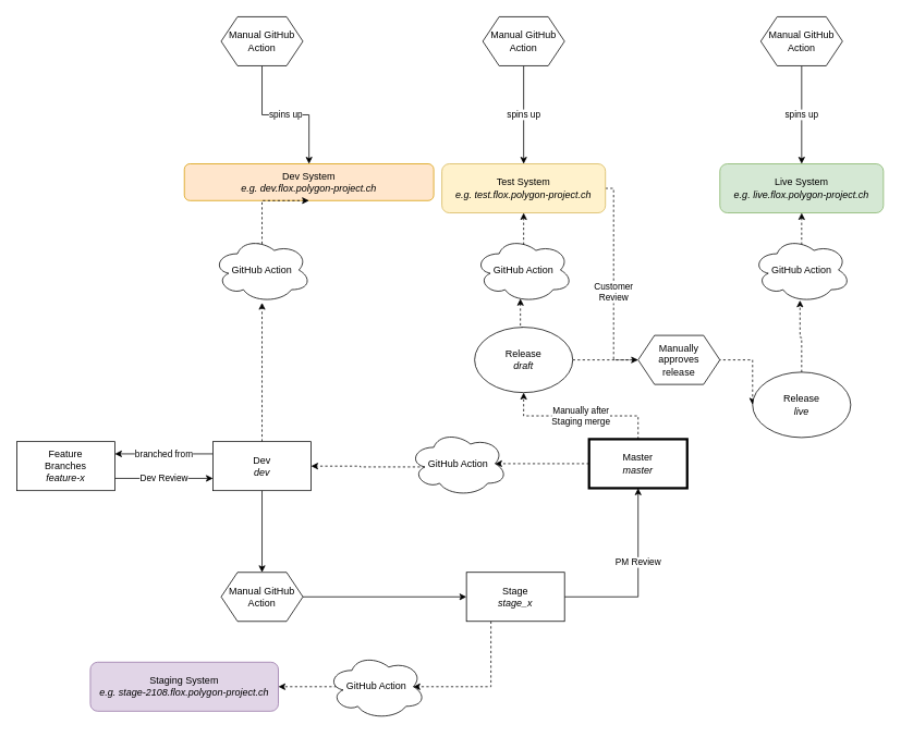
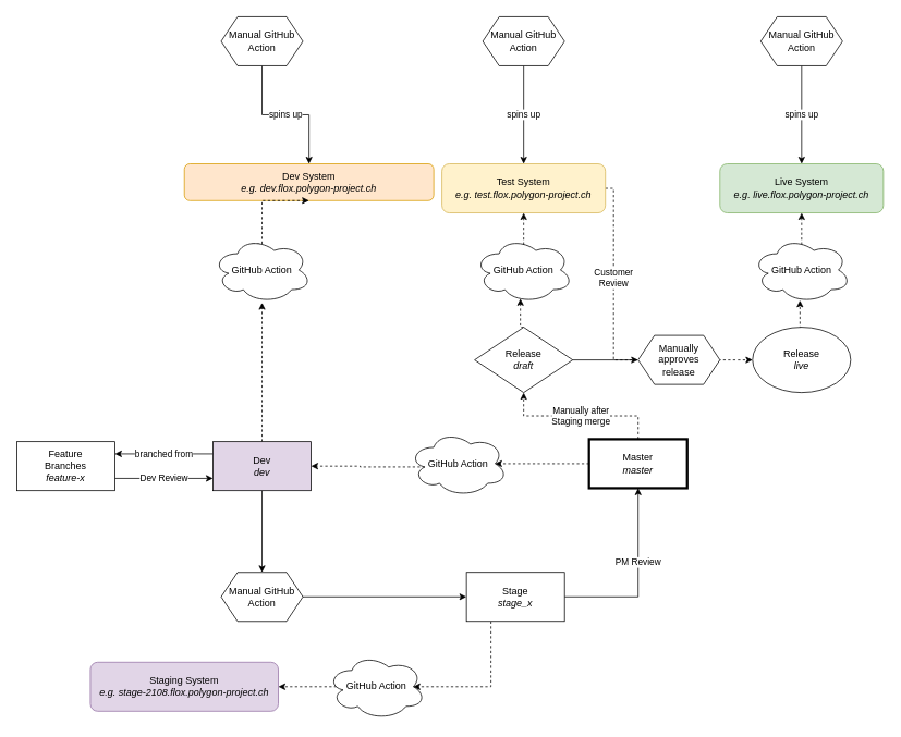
  <mxCell id="0" />
  <mxCell id="1" parent="0" />
  <mxCell id="2" value="branched from" style="edgeStyle=orthogonalEdgeStyle;rounded=0;orthogonalLoop=1;jettySize=auto;html=1;exitX=0;exitY=0.25;exitDx=0;exitDy=0;entryX=1;entryY=0.25;entryDx=0;entryDy=0;" parent="1" source="5" target="13" edge="1"><mxGeometry relative="1" as="geometry" /></mxCell>
  <mxCell id="3" style="edgeStyle=orthogonalEdgeStyle;rounded=0;orthogonalLoop=1;jettySize=auto;html=1;exitX=0.5;exitY=0;exitDx=0;exitDy=0;dashed=1;" parent="1" source="5" target="31" edge="1"><mxGeometry relative="1" as="geometry" /></mxCell>
  <mxCell id="4" style="edgeStyle=orthogonalEdgeStyle;rounded=0;orthogonalLoop=1;jettySize=auto;html=1;" edge="1" parent="1" source="5" target="35"><mxGeometry relative="1" as="geometry" /></mxCell>
- <mxCell id="5" value="Dev&lt;br&gt;&lt;i&gt;dev&lt;/i&gt;" style="rounded=0;whiteSpace=wrap;html=1;" parent="1" vertex="1"><mxGeometry y="540" width="120" height="60" as="geometry" x="260" /></mxCell>
+ <mxCell id="5" value="Dev&lt;br&gt;&lt;i&gt;dev&lt;/i&gt;" style="rounded=0;whiteSpace=wrap;html=1;fillColor=#e1d5e7;" parent="1" vertex="1"><mxGeometry y="540" width="120" height="60" as="geometry" x="260" /></mxCell>
  <mxCell id="6" value="PM Review" style="edgeStyle=orthogonalEdgeStyle;rounded=0;orthogonalLoop=1;jettySize=auto;html=1;exitX=1;exitY=0.5;exitDx=0;exitDy=0;" parent="1" source="8" target="11" edge="1"><mxGeometry x="0.182" relative="1" as="geometry"><mxPoint as="offset" /></mxGeometry></mxCell>
  <mxCell id="7" style="edgeStyle=orthogonalEdgeStyle;rounded=0;orthogonalLoop=1;jettySize=auto;html=1;exitX=0.25;exitY=1;exitDx=0;exitDy=0;entryX=0.875;entryY=0.5;entryDx=0;entryDy=0;entryPerimeter=0;dashed=1;" parent="1" source="8" target="28" edge="1"><mxGeometry relative="1" as="geometry"><Array as="points"><mxPoint x="600" y="840" /></Array></mxGeometry></mxCell>
  <mxCell id="8" value="Stage&lt;br&gt;&lt;i&gt;stage_x&lt;/i&gt;" style="rounded=0;whiteSpace=wrap;html=1;" parent="1" vertex="1"><mxGeometry x="570" y="700" width="120" height="60" as="geometry" /></mxCell>
  <mxCell id="9" value="Manually after&lt;br&gt;Staging merge" style="edgeStyle=orthogonalEdgeStyle;rounded=0;orthogonalLoop=1;jettySize=auto;html=1;exitX=0.5;exitY=0;exitDx=0;exitDy=0;entryX=0.5;entryY=1;entryDx=0;entryDy=0;dashed=1;" parent="1" source="11" target="19" edge="1"><mxGeometry relative="1" as="geometry" /></mxCell>
  <mxCell id="10" style="edgeStyle=orthogonalEdgeStyle;rounded=0;orthogonalLoop=1;jettySize=auto;html=1;exitX=0;exitY=0.5;exitDx=0;exitDy=0;entryX=0.875;entryY=0.5;entryDx=0;entryDy=0;entryPerimeter=0;dashed=1;" edge="1" parent="1" source="11" target="33"><mxGeometry relative="1" as="geometry" /></mxCell>
  <mxCell id="11" value="Master&lt;br&gt;&lt;i&gt;master&lt;/i&gt;" style="rounded=0;whiteSpace=wrap;html=1;gradientColor=none;strokeWidth=3;" parent="1" vertex="1"><mxGeometry x="720" y="537" width="120" height="60" as="geometry" /></mxCell>
  <mxCell id="12" value="Dev Review" style="edgeStyle=orthogonalEdgeStyle;rounded=0;orthogonalLoop=1;jettySize=auto;html=1;exitX=1;exitY=0.75;exitDx=0;exitDy=0;entryX=0;entryY=0.75;entryDx=0;entryDy=0;" parent="1" source="13" target="5" edge="1"><mxGeometry relative="1" as="geometry" /></mxCell>
  <mxCell id="13" value="Feature&lt;br&gt;Branches&lt;br&gt;&lt;i&gt;feature-x&lt;/i&gt;" style="rounded=0;whiteSpace=wrap;html=1;strokeWidth=1;gradientColor=none;" parent="1" vertex="1"><mxGeometry x="20" y="540" width="120" height="60" as="geometry" /></mxCell>
  <mxCell id="14" value="Live System&lt;br&gt;&lt;i&gt;e.g. live.flox.polygon-project.ch&lt;/i&gt;" style="rounded=1;whiteSpace=wrap;html=1;strokeWidth=1;fillColor=#d5e8d4;strokeColor=#82b366;" parent="1" vertex="1"><mxGeometry x="880" y="200" width="200" height="60" as="geometry" /></mxCell>
  <mxCell id="15" value="Customer&lt;br&gt;Review" style="edgeStyle=orthogonalEdgeStyle;rounded=0;orthogonalLoop=1;jettySize=auto;html=1;exitX=1;exitY=0.5;exitDx=0;exitDy=0;entryX=0;entryY=0.5;entryDx=0;entryDy=0;dashed=1;" parent="1" source="16" target="21" edge="1"><mxGeometry x="-0.385" relative="1" as="geometry"><Array as="points"><mxPoint x="750" y="230" /><mxPoint x="750" y="440" /></Array><mxPoint as="offset" /></mxGeometry></mxCell>
  <mxCell id="16" value="Test System&lt;br&gt;&lt;i&gt;e.g. test.flox.polygon-project.ch&lt;/i&gt;" style="rounded=1;whiteSpace=wrap;html=1;strokeWidth=1;fillColor=#fff2cc;strokeColor=#d6b656;" parent="1" vertex="1"><mxGeometry x="540" y="200" width="200" height="60" as="geometry" /></mxCell>
- <mxCell id="17" style="edgeStyle=orthogonalEdgeStyle;rounded=0;orthogonalLoop=1;jettySize=auto;html=1;exitX=1;exitY=0.5;exitDx=0;exitDy=0;dashed=1;entryX=0;entryY=0.5;entryDx=0;entryDy=0;" parent="1" source="19" target="42" edge="1"><mxGeometry relative="1" as="geometry" /></mxCell>
+ <mxCell id="17" style="edgeStyle=orthogonalEdgeStyle;rounded=0;orthogonalLoop=1;jettySize=auto;html=1;exitX=1;exitY=0.5;exitDx=0;exitDy=0;dashed=0;entryX=0;entryY=0.5;entryDx=0;entryDy=0;" parent="1" source="19" target="42" edge="1"><mxGeometry relative="1" as="geometry" /></mxCell>
  <mxCell id="18" style="edgeStyle=orthogonalEdgeStyle;rounded=0;orthogonalLoop=1;jettySize=auto;html=1;exitX=0.5;exitY=0;exitDx=0;exitDy=0;entryX=0.467;entryY=0.938;entryDx=0;entryDy=0;entryPerimeter=0;dashed=1;" parent="1" source="19" target="23" edge="1"><mxGeometry relative="1" as="geometry" /></mxCell>
- <mxCell id="19" value="Release&lt;br&gt;&lt;i&gt;draft&lt;/i&gt;" style="ellipse;whiteSpace=wrap;html=1;labelBackgroundColor=none;strokeWidth=1;gradientColor=none;" parent="1" vertex="1"><mxGeometry x="580" y="400" width="120" height="80" as="geometry" /></mxCell>
+ <mxCell id="19" value="Release&lt;br&gt;&lt;i&gt;draft&lt;/i&gt;" style="rhombus;whiteSpace=wrap;html=1;labelBackgroundColor=none;strokeWidth=1;gradientColor=none;" parent="1" vertex="1"><mxGeometry x="580" y="400" width="120" height="80" as="geometry" /></mxCell>
  <mxCell id="20" style="edgeStyle=orthogonalEdgeStyle;rounded=0;orthogonalLoop=1;jettySize=auto;html=1;exitX=0.5;exitY=0;exitDx=0;exitDy=0;entryX=0.483;entryY=0.963;entryDx=0;entryDy=0;entryPerimeter=0;dashed=1;" parent="1" source="21" target="25" edge="1"><mxGeometry relative="1" as="geometry" /></mxCell>
- <mxCell id="21" value="Release&lt;br&gt;&lt;i&gt;live&lt;br&gt;&lt;/i&gt;" style="ellipse;whiteSpace=wrap;html=1;labelBackgroundColor=none;strokeWidth=1;gradientColor=none;" parent="1" vertex="1"><mxGeometry x="920" y="455" width="120" height="80" as="geometry" /></mxCell>
+ <mxCell id="21" value="Release&lt;br&gt;&lt;i&gt;live&lt;br&gt;&lt;/i&gt;" style="ellipse;whiteSpace=wrap;html=1;labelBackgroundColor=none;strokeWidth=1;gradientColor=none;" parent="1" vertex="1"><mxGeometry x="920" y="400" width="120" height="80" as="geometry" /></mxCell>
  <mxCell id="22" style="edgeStyle=orthogonalEdgeStyle;rounded=0;orthogonalLoop=1;jettySize=auto;html=1;exitX=0.625;exitY=0.2;exitDx=0;exitDy=0;exitPerimeter=0;dashed=1;" parent="1" source="23" target="16" edge="1"><mxGeometry relative="1" as="geometry"><Array as="points"><mxPoint x="640" y="316" /></Array></mxGeometry></mxCell>
  <mxCell id="23" value="GitHub Action" style="ellipse;shape=cloud;whiteSpace=wrap;html=1;labelBackgroundColor=none;strokeWidth=1;gradientColor=none;" parent="1" vertex="1"><mxGeometry x="580" y="290" width="120" height="80" as="geometry" /></mxCell>
  <mxCell id="24" style="edgeStyle=orthogonalEdgeStyle;rounded=0;orthogonalLoop=1;jettySize=auto;html=1;exitX=0.625;exitY=0.2;exitDx=0;exitDy=0;exitPerimeter=0;dashed=1;" parent="1" source="25" target="14" edge="1"><mxGeometry relative="1" as="geometry"><Array as="points"><mxPoint x="980" y="316" /></Array></mxGeometry></mxCell>
  <mxCell id="25" value="GitHub Action" style="ellipse;shape=cloud;whiteSpace=wrap;html=1;labelBackgroundColor=none;strokeWidth=1;gradientColor=none;" parent="1" vertex="1"><mxGeometry x="920" y="290" width="120" height="80" as="geometry" /></mxCell>
  <mxCell id="26" value="Staging System&lt;br&gt;&lt;i&gt;e.g. stage-2108.flox.polygon-project.ch&lt;/i&gt;" style="rounded=1;whiteSpace=wrap;html=1;strokeWidth=1;fillColor=#e1d5e7;strokeColor=#9673a6;" parent="1" vertex="1"><mxGeometry x="110" y="810" width="230" height="60" as="geometry" /></mxCell>
  <mxCell id="27" style="edgeStyle=orthogonalEdgeStyle;rounded=0;orthogonalLoop=1;jettySize=auto;html=1;exitX=0.16;exitY=0.55;exitDx=0;exitDy=0;exitPerimeter=0;dashed=1;" parent="1" source="28" target="26" edge="1"><mxGeometry relative="1" as="geometry"><Array as="points"><mxPoint x="419" y="840" /></Array></mxGeometry></mxCell>
  <mxCell id="28" value="GitHub Action" style="ellipse;shape=cloud;whiteSpace=wrap;html=1;labelBackgroundColor=none;strokeWidth=1;gradientColor=none;" parent="1" vertex="1"><mxGeometry x="400" y="800" width="120" height="80" as="geometry" /></mxCell>
  <mxCell id="29" value="Dev System&lt;br&gt;&lt;i&gt;e.g. dev.flox.polygon-project.ch&lt;/i&gt;" style="rounded=1;whiteSpace=wrap;html=1;strokeWidth=1;fillColor=#ffe6cc;strokeColor=#d79b00;" parent="1" vertex="1"><mxGeometry x="225" y="200" width="305" height="45" as="geometry" /></mxCell>
  <mxCell id="30" style="edgeStyle=orthogonalEdgeStyle;rounded=0;orthogonalLoop=1;jettySize=auto;html=1;exitX=0.4;exitY=0.1;exitDx=0;exitDy=0;exitPerimeter=0;entryX=0.5;entryY=1;entryDx=0;entryDy=0;dashed=1;" parent="1" source="31" target="29" edge="1"><mxGeometry relative="1" as="geometry"><Array as="points"><mxPoint x="320" y="298" /></Array></mxGeometry></mxCell>
  <mxCell id="31" value="GitHub Action" style="ellipse;shape=cloud;whiteSpace=wrap;html=1;labelBackgroundColor=none;strokeWidth=1;gradientColor=none;" parent="1" vertex="1"><mxGeometry y="290" width="120" height="80" as="geometry" x="260" /></mxCell>
  <mxCell id="32" style="edgeStyle=orthogonalEdgeStyle;rounded=0;orthogonalLoop=1;jettySize=auto;html=1;exitX=0.16;exitY=0.55;exitDx=0;exitDy=0;exitPerimeter=0;dashed=1;" edge="1" parent="1" source="33" target="5"><mxGeometry relative="1" as="geometry" /></mxCell>
  <mxCell id="33" value="GitHub Action" style="ellipse;shape=cloud;whiteSpace=wrap;html=1;labelBackgroundColor=none;strokeWidth=1;gradientColor=none;" vertex="1" parent="1"><mxGeometry x="500" y="527" width="120" height="80" as="geometry" /></mxCell>
  <mxCell id="34" style="edgeStyle=orthogonalEdgeStyle;rounded=0;orthogonalLoop=1;jettySize=auto;html=1;" edge="1" parent="1" source="35" target="8"><mxGeometry relative="1" as="geometry" /></mxCell>
  <mxCell id="35" value="Manual GitHub Action" style="shape=hexagon;perimeter=hexagonPerimeter2;whiteSpace=wrap;html=1;fixedSize=1;" vertex="1" parent="1"><mxGeometry x="270" y="700" width="100" height="60" as="geometry" /></mxCell>
  <mxCell id="36" value="spins up" style="edgeStyle=orthogonalEdgeStyle;rounded=0;orthogonalLoop=1;jettySize=auto;html=1;entryX=0.5;entryY=0;entryDx=0;entryDy=0;" edge="1" parent="1" source="37" target="29"><mxGeometry relative="1" as="geometry" /></mxCell>
  <mxCell id="37" value="Manual GitHub Action" style="shape=hexagon;perimeter=hexagonPerimeter2;whiteSpace=wrap;html=1;fixedSize=1;" vertex="1" parent="1"><mxGeometry x="270" y="20" width="100" height="60" as="geometry" /></mxCell>
  <mxCell id="38" value="spins up" style="edgeStyle=orthogonalEdgeStyle;rounded=0;orthogonalLoop=1;jettySize=auto;html=1;" edge="1" parent="1" source="39" target="16"><mxGeometry relative="1" as="geometry" /></mxCell>
  <mxCell id="39" value="Manual GitHub Action" style="shape=hexagon;perimeter=hexagonPerimeter2;whiteSpace=wrap;html=1;fixedSize=1;" vertex="1" parent="1"><mxGeometry x="590" y="20" width="100" height="60" as="geometry" /></mxCell>
  <mxCell id="40" value="spins up" style="edgeStyle=orthogonalEdgeStyle;rounded=0;orthogonalLoop=1;jettySize=auto;html=1;entryX=0.5;entryY=0;entryDx=0;entryDy=0;" edge="1" parent="1" source="41" target="14"><mxGeometry relative="1" as="geometry" /></mxCell>
  <mxCell id="41" value="Manual GitHub Action" style="shape=hexagon;perimeter=hexagonPerimeter2;whiteSpace=wrap;html=1;fixedSize=1;" vertex="1" parent="1"><mxGeometry x="930" y="20" width="100" height="60" as="geometry" /></mxCell>
  <mxCell id="42" value="Manually approves&lt;br&gt;release" style="shape=hexagon;perimeter=hexagonPerimeter2;whiteSpace=wrap;html=1;fixedSize=1;" vertex="1" parent="1"><mxGeometry x="780" y="410" width="100" height="60" as="geometry" /></mxCell>
